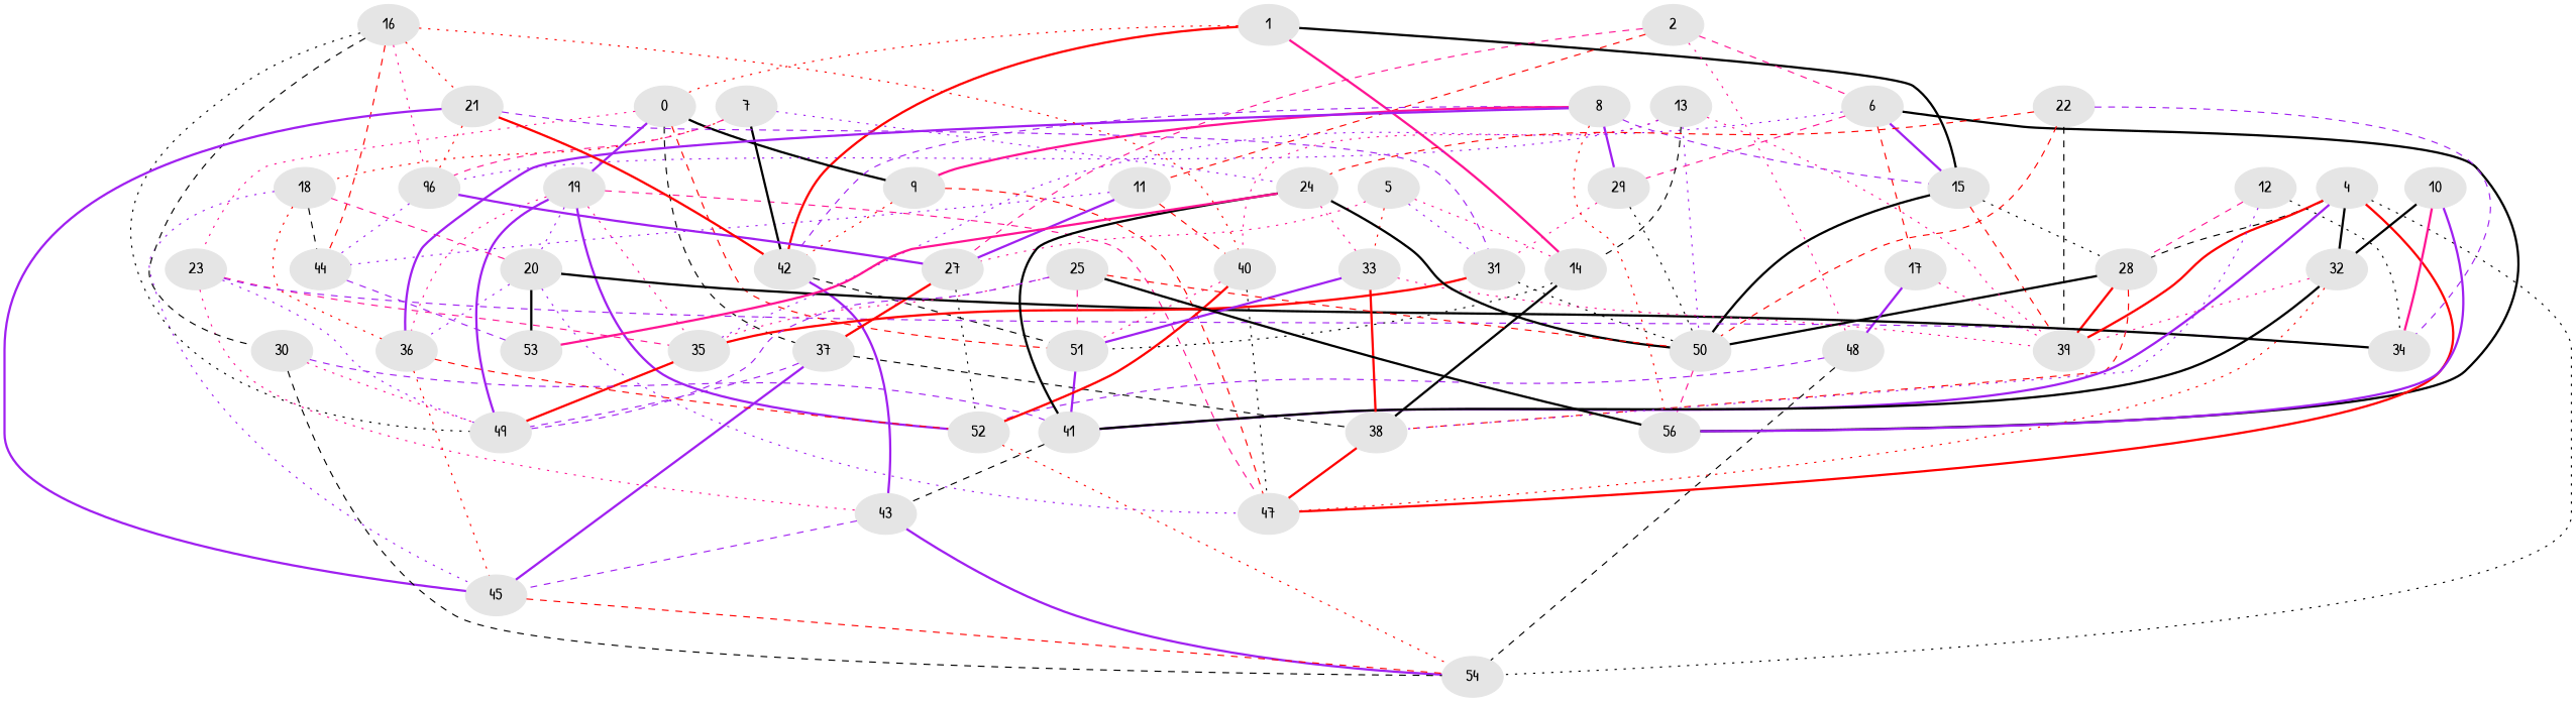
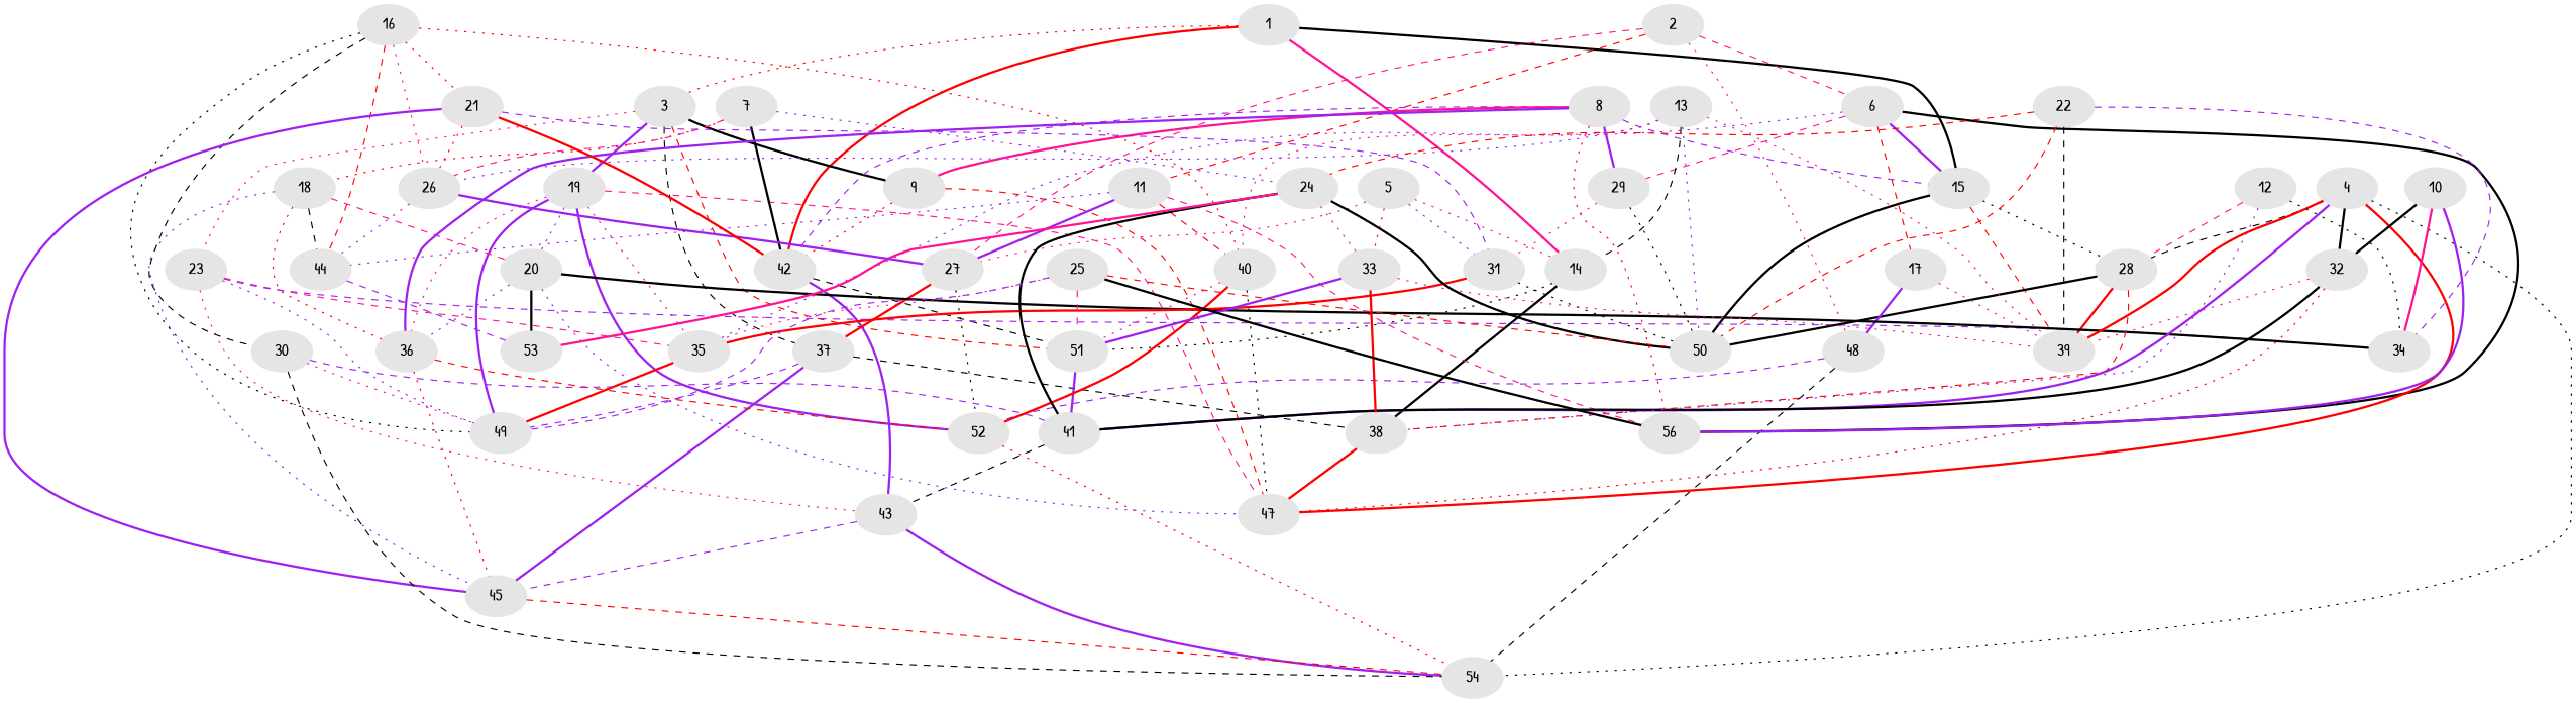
  graph {
    fontname="Patrick Hand"
    node [color=gray90 fontname="Patrick Hand" style=filled]
    edge [color=purple fontname="Patrick Hand" style=dotted weight=1.0]
    1
-   3 [label=0]
+   3
    14
    15
    42
    9
    19
    23
    37
    51
    38
    28
    39
    50
    43
    2
    6
    11
    27
    48
    17
    29
    35
    n24 [label=56]
    40
    44
    52
    54
    47
    36
    49
    20
    34
    45
    41
    4
    32
    5
    31
    33
    7
    18
    24
-   26 [label=96]
+   26
    53
    8
    10
    12
    13
    16
    21
    30
    25
    22
    1 -- 3 [color=red]
    1 -- 14 [color=deeppink style=bold]
    1 -- 15 [color=black style=bold]
    1 -- 42 [color=red style=bold]
    3 -- 9 [color=black style=bold]
    3 -- 19 [style=bold]
    3 -- 23 [color=deeppink]
    3 -- 37 [color=black style=dashed]
    3 -- 51 [color=red style=dashed]
    14 -- 51 [color=black]
    14 -- 38 [color=black style=bold]
    15 -- 28 [color=black]
    15 -- 39 [color=red style=dashed]
    15 -- 50 [color=black style=bold]
    42 -- 51 [color=black style=dashed]
    42 -- 43 [style=bold weight=2.0]
    9 -- 42 [color=red]
    9 -- 47 [color=red style=dashed]
    19 -- 35 [color=deeppink]
    19 -- 52 [style=bold]
    19 -- 47 [color=deeppink style=dashed]
    19 -- 36 [color=deeppink]
    19 -- 49 [style=bold]
    19 -- 20
    23 -- 43 [color=deeppink]
    23 -- 35 [color=deeppink style=dashed]
    23 -- 49
    23 -- 34 [style=dashed weight=2.0]
    37 -- 38 [color=black style=dashed]
    37 -- 49 [style=dashed weight=2.0]
    37 -- 45 [style=bold]
    51 -- 41 [style=bold]
    38 -- 47 [color=red style=bold]
    28 -- 38 [color=red style=dashed]
    28 -- 39 [color=red style=bold]
    28 -- 50 [color=black style=bold]
    43 -- 54 [style=bold]
    43 -- 45 [style=dashed]
    2 -- 6 [color=deeppink style=dashed]
    2 -- 11 [color=red style=dashed]
    2 -- 27 [color=deeppink style=dashed]
    2 -- 48 [color=deeppink]
    6 -- 15 [style=bold]
    6 -- 17 [color=red style=dashed]
    6 -- 29 [color=deeppink style=dashed]
    6 -- 35
    6 -- n24 [color=black style=bold]
    11 -- 27 [style=bold]
-   50 -- n24 [color=deeppink style=dashed weight=2.0]
+   11 -- n24 [color=deeppink style=dashed weight=2.0]
    11 -- 40 [color=red style=dashed]
    11 -- 44
    27 -- 37 [color=red style=bold]
    27 -- 52 [color=black]
    48 -- 52 [style=dashed]
    48 -- 54 [color=black style=dashed weight=3.0]
    17 -- 39 [color=deeppink]
    17 -- 48 [style=bold]
    29 -- 50 [color=black]
    29 -- 31 [color=deeppink]
    35 -- 49 [color=red style=bold]
    40 -- 51 [color=deeppink]
    40 -- 52 [color=red style=bold]
    40 -- 47 [color=black]
    44 -- 53 [style=dashed]
    52 -- 54 [color=red]
    36 -- 52 [color=red style=dashed]
    36 -- 45 [color=red]
    20 -- 47
    20 -- 36
    20 -- 34 [color=black style=bold]
    20 -- 53 [color=black style=bold weight=2.0]
    45 -- 54 [color=red style=dashed]
    41 -- 43 [color=black style=dashed]
    4 -- 28 [color=black style=dashed]
    4 -- 39 [color=red style=bold]
    4 -- 54 [color=black]
    4 -- 47 [color=red style=bold]
    4 -- 41 [style=bold]
    4 -- 32 [color=black style=bold]
    32 -- 39 [color=deeppink]
    32 -- 47 [color=red]
    32 -- 41 [color=black style=bold]
    5 -- 14 [color=deeppink]
    5 -- 27 [color=deeppink]
    5 -- 31
    5 -- 33 [color=red]
    31 -- 50 [color=black]
    31 -- 35 [color=red style=bold]
    33 -- 51 [style=bold]
    33 -- 38 [color=red style=bold]
    33 -- 39 [color=deeppink]
    7 -- 42 [color=black style=bold]
    7 -- 18 [color=red]
    7 -- 24
    7 -- 26 [color=deeppink style=dashed]
    18 -- 44 [color=black style=dashed]
    18 -- 36 [color=red]
    18 -- 20 [color=deeppink style=dashed weight=2.0]
    18 -- 45
    24 -- 50 [color=black style=bold]
    24 -- 41 [color=black style=bold]
    24 -- 33 [color=deeppink]
    24 -- 53 [color=deeppink style=bold]
    26 -- 27 [style=bold]
    26 -- 44
    8 -- 15 [style=dashed]
    8 -- 42 [style=dashed]
    8 -- 9 [color=deeppink style=bold]
    8 -- 29 [style=bold]
    8 -- n24 [color=red]
    8 -- 36 [style=bold]
    10 -- n24 [style=bold]
    10 -- 34 [color=deeppink style=bold]
    10 -- 32 [color=black style=bold weight=2.0]
    12 -- 38
    12 -- 28 [color=deeppink style=dashed]
    12 -- 34 [color=black weight=2.0]
    13 -- 14 [color=black style=dashed weight=2.0]
    13 -- 39 [color=deeppink]
    13 -- 50
    13 -- 40 [color=deeppink]
    13 -- 26
    16 -- 40 [color=red]
    16 -- 44 [color=red style=dashed]
    16 -- 49 [color=black]
    16 -- 26 [color=deeppink]
    16 -- 21 [color=red]
    16 -- 30 [color=black style=dashed]
    21 -- 42 [color=red style=bold]
    21 -- 45 [style=bold]
    21 -- 31 [style=dashed]
    21 -- 26 [color=red]
    30 -- 54 [color=black style=dashed]
    30 -- 49 [color=deeppink]
    30 -- 41 [style=dashed]
    25 -- 51 [color=deeppink style=dashed]
    25 -- 50 [color=red style=dashed]
    25 -- 35 [color=deeppink]
    25 -- n24 [color=black style=bold]
    25 -- 49 [style=dashed]
    22 -- 39 [color=black style=dashed weight=3.0]
    22 -- 50 [color=red style=dashed]
    22 -- 34 [style=dashed]
    22 -- 24 [color=red style=dashed]
  }
